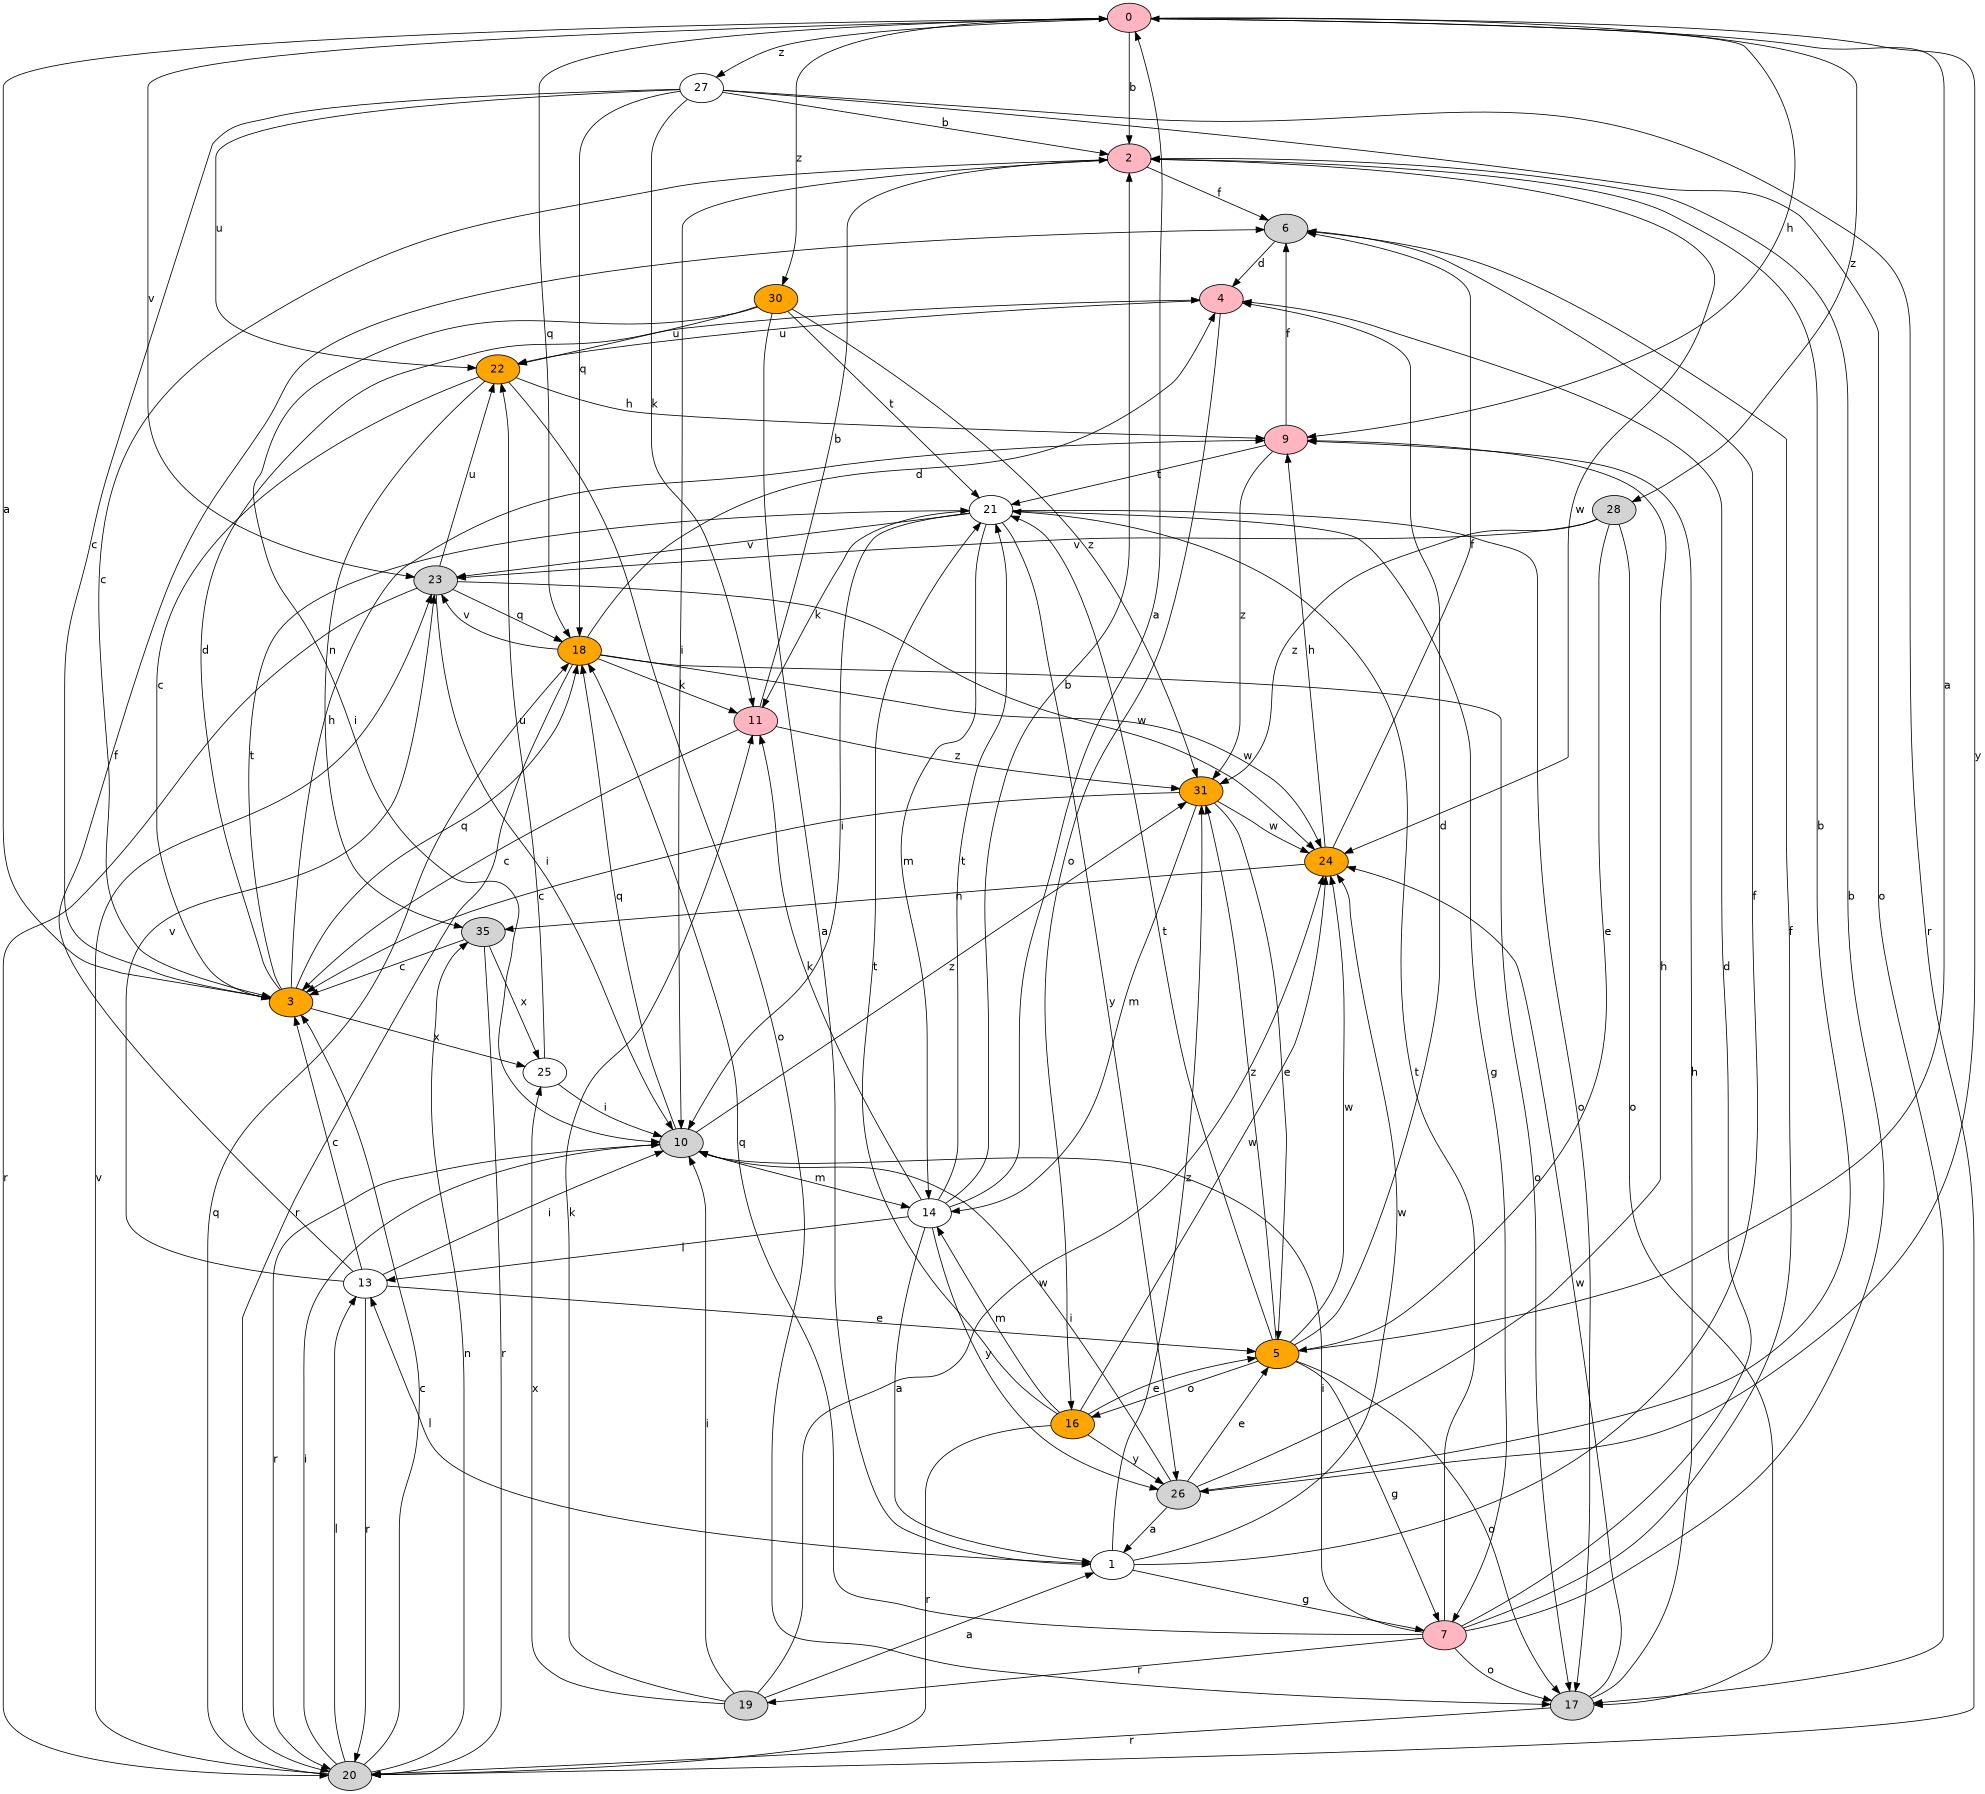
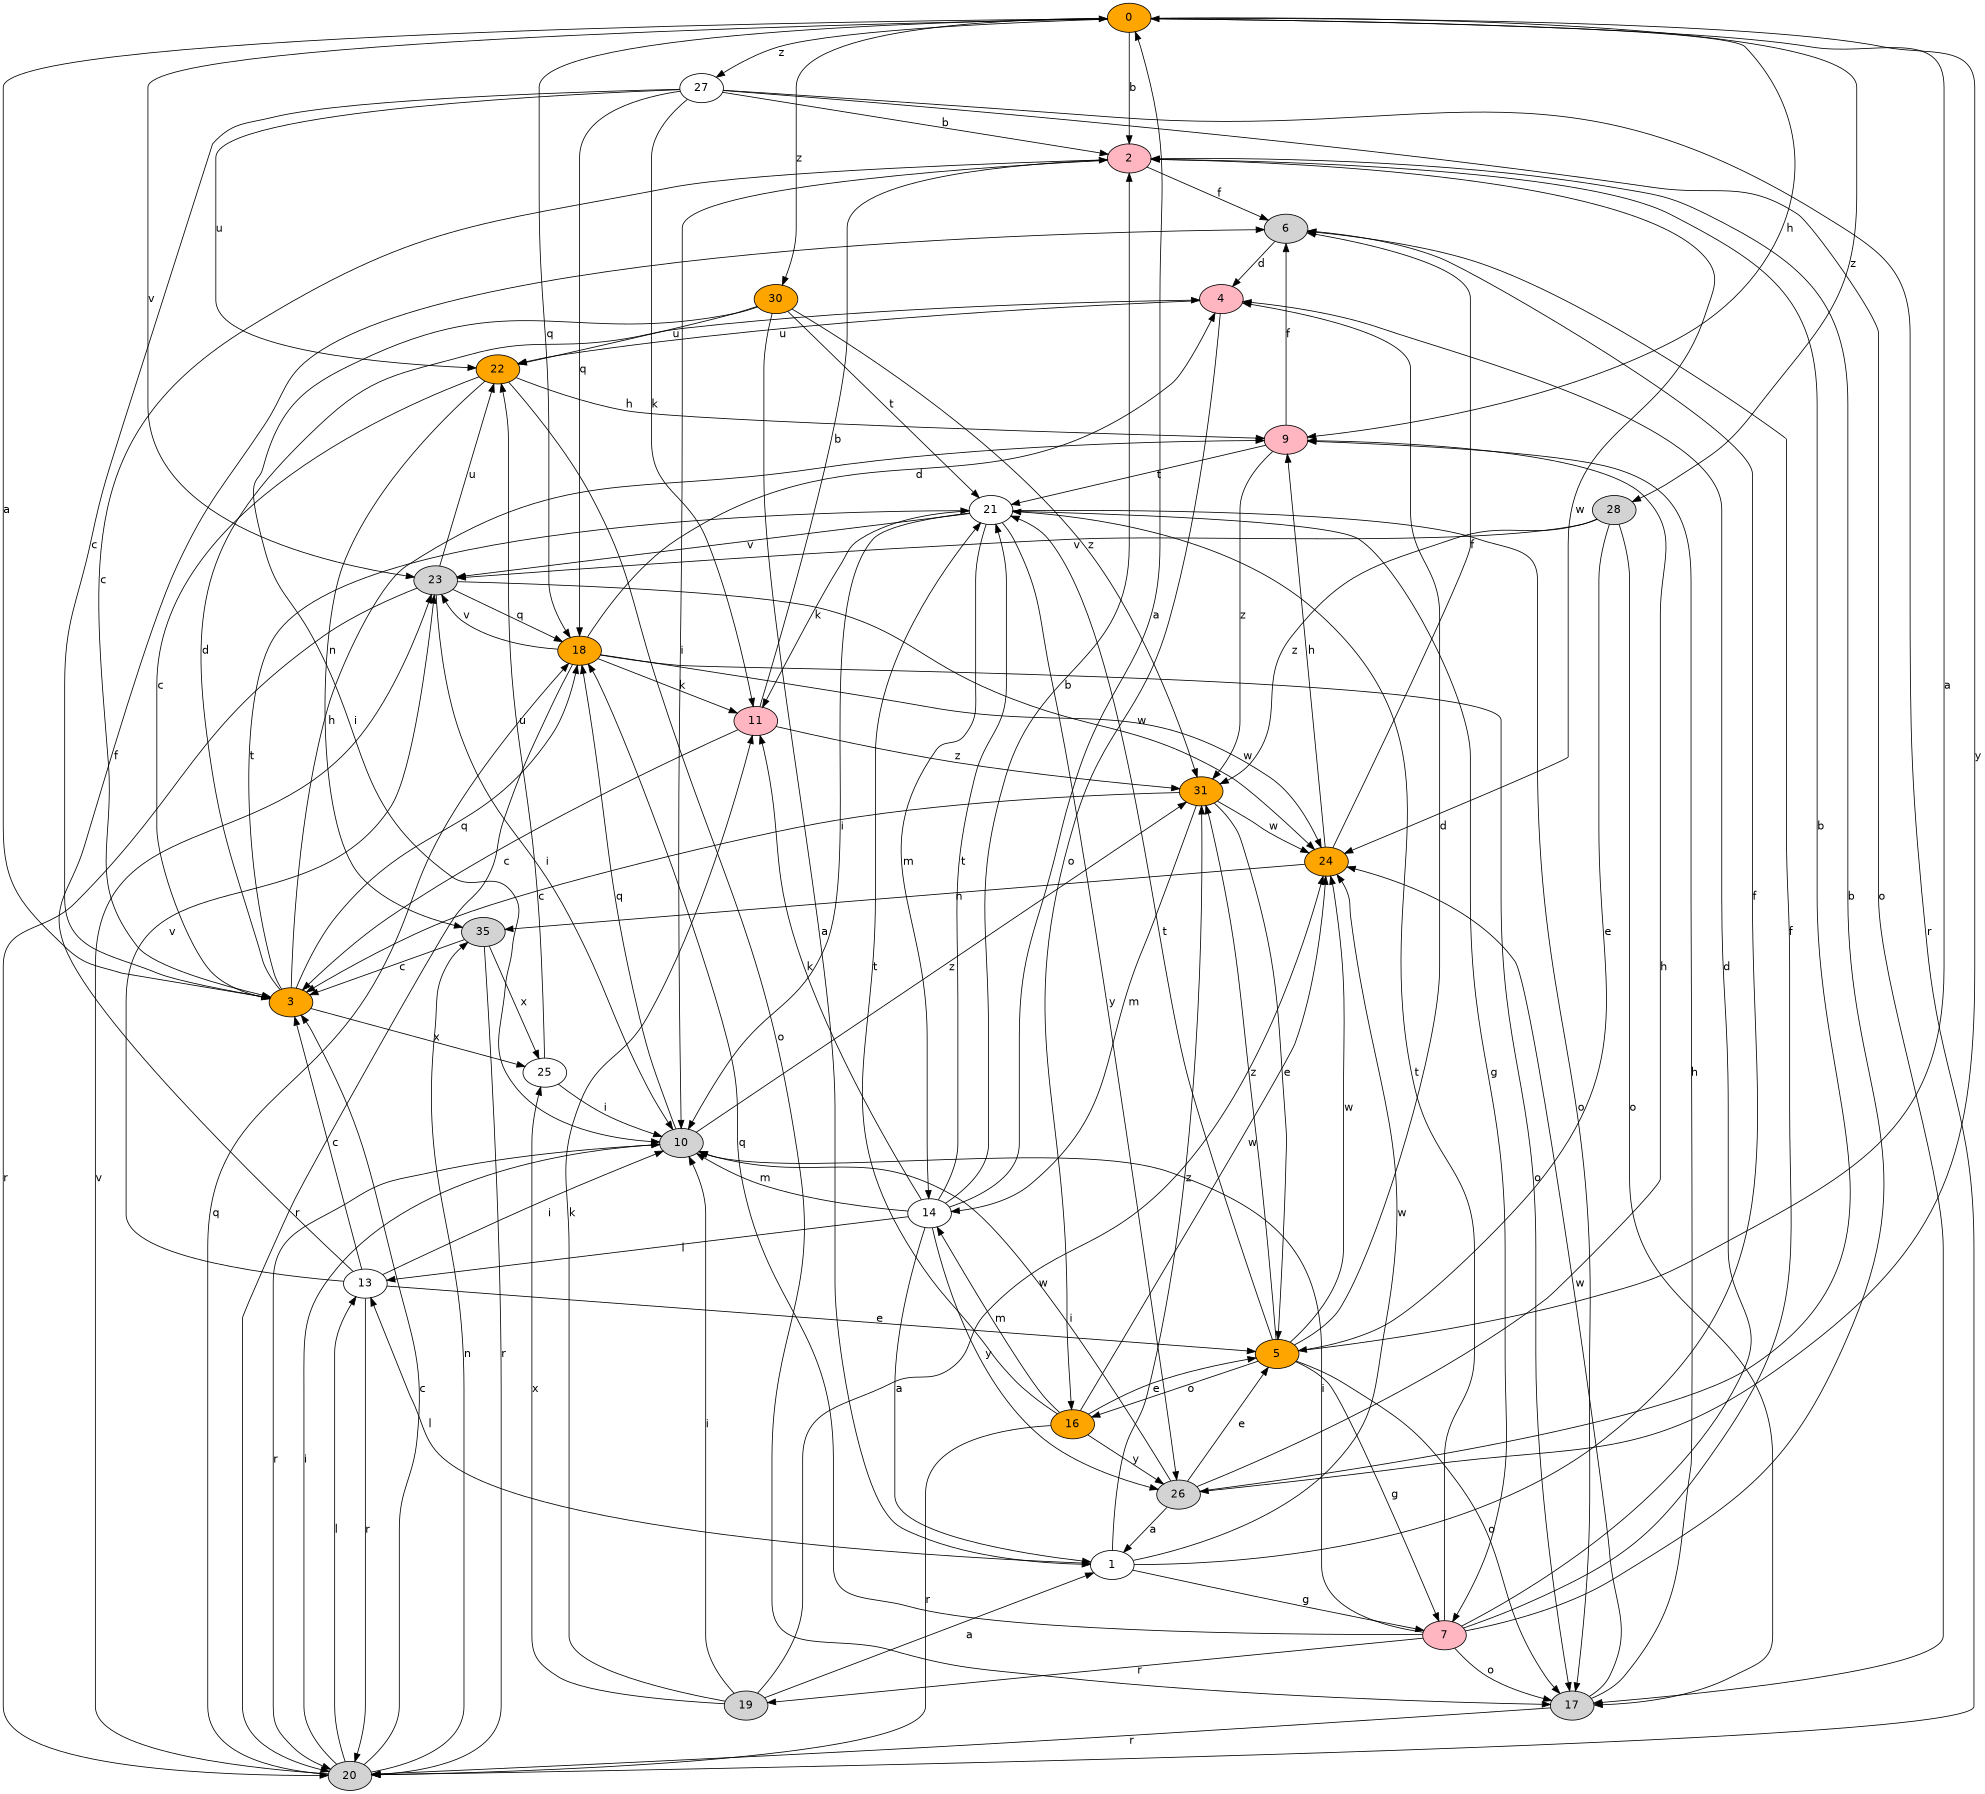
  strict digraph {
    fontname="DejaVu Sans"
    node [fillcolor=lightgrey fontname="DejaVu Sans" style=filled]
    edge [fontname="DejaVu Sans"]
-   0 [fillcolor=lightpink]
+   0 [fillcolor=orange]
    2 [fillcolor=lightpink]
    9 [fillcolor=lightpink]
    18 [fillcolor=orange]
    23
    26
    27 [fillcolor=white]
    28
    30 [fillcolor=orange]
    6
    24 [fillcolor=orange]
    3 [fillcolor=orange]
    10
    31 [fillcolor=orange]
    21 [fillcolor=white]
    4 [fillcolor=lightpink]
    17
    20
    11 [fillcolor=lightpink]
    22 [fillcolor=orange]
    1 [fillcolor=white]
    5 [fillcolor=orange]
    7 [fillcolor=lightpink]
    13 [fillcolor=white]
    19
    n26 [label=35]
    14 [fillcolor=white]
    25 [fillcolor=white]
    16 [fillcolor=orange]
    0 -> 2 [label=b]
    0 -> 9 [label=h]
    0 -> 18 [label=q]
    0 -> 23 [label=v]
    0 -> 26 [label=y]
    0 -> 27 [label=z]
    0 -> 28 [label=z]
    0 -> 30 [label=z]
    2 -> 6 [label=f]
    2 -> 24 [label=w]
    2 -> 3 [label=c]
    2 -> 10 [label=i]
    9 -> 6 [label=f]
    9 -> 31 [label=z]
    9 -> 21 [label=t]
    18 -> 23 [label=v]
    18 -> 24 [label=w]
    18 -> 4 [label=d]
    18 -> 17 [label=o]
    18 -> 20 [label=r]
    18 -> 11 [label=k]
    23 -> 18 [label=q]
    23 -> 24 [label=w]
    23 -> 10 [label=i]
    23 -> 20 [label=r]
    23 -> 22 [label=u]
    26 -> 2 [label=b]
    26 -> 9 [label=h]
    26 -> 10 [label=i]
    26 -> 1 [label=a]
    26 -> 5 [label=e]
    27 -> 2 [label=b]
    27 -> 18 [label=q]
    27 -> 3 [label=c]
    27 -> 17 [label=o]
    27 -> 20 [label=r]
    27 -> 11 [label=k]
    27 -> 22 [label=u]
    28 -> 23 [label=v]
    28 -> 31 [label=z]
    28 -> 17 [label=o]
    28 -> 5 [label=e]
    30 -> 10 [label=i]
    30 -> 31 [label=z]
    30 -> 21 [label=t]
    30 -> 22 [label=u]
    30 -> 1 [label=a]
    6 -> 4 [label=d]
    24 -> 9 [label=h]
    24 -> 6 [label=f]
    24 -> n26 [label=n]
    3 -> 0 [label=a]
    3 -> 9 [label=h]
    3 -> 18 [label=q]
    3 -> 21 [label=t]
    3 -> 4 [label=d]
    3 -> 25 [label=x]
    10 -> 18 [label=q]
    10 -> 31 [label=z]
    10 -> 20 [label=r]
-   10 -> 14 [label=m]
+   14 -> 10 [label=m]
    31 -> 24 [label=w]
    31 -> 3 [label=c]
    31 -> 5 [label=e]
    31 -> 14 [label=m]
    21 -> 23 [label=v]
    21 -> 26 [label=y]
    21 -> 10 [label=i]
    21 -> 17 [label=o]
    21 -> 11 [label=k]
    21 -> 7 [label=g]
    21 -> 14 [label=m]
    4 -> 22 [label=u]
    4 -> 16 [label=o]
    17 -> 9 [label=h]
    17 -> 24 [label=w]
    17 -> 20 [label=r]
    20 -> 18 [label=q]
    20 -> 23 [label=v]
    20 -> 3 [label=c]
    20 -> 10 [label=i]
    20 -> 13 [label=l]
    20 -> n26 [label=n]
    11 -> 2 [label=b]
    11 -> 3 [label=c]
    11 -> 31 [label=z]
    22 -> 9 [label=h]
    22 -> 3 [label=c]
    22 -> 17 [label=o]
    22 -> n26 [label=n]
    1 -> 6 [label=f]
    1 -> 24 [label=w]
    1 -> 31 [label=z]
    1 -> 7 [label=g]
    1 -> 13 [label=l]
    5 -> 0 [label=a]
    5 -> 24 [label=w]
    5 -> 31 [label=z]
    5 -> 21 [label=t]
    5 -> 4 [label=d]
    5 -> 17 [label=o]
    5 -> 7 [label=g]
    5 -> 16 [label=o]
    7 -> 2 [label=b]
    7 -> 18 [label=q]
    7 -> 6 [label=f]
    7 -> 10 [label=i]
    7 -> 21 [label=t]
    7 -> 4 [label=d]
    7 -> 17 [label=o]
    7 -> 19 [label=r]
    13 -> 23 [label=v]
    13 -> 6 [label=f]
    13 -> 3 [label=c]
    13 -> 10 [label=i]
    13 -> 20 [label=r]
    13 -> 5 [label=e]
    19 -> 24 [label=w]
    19 -> 10 [label=i]
    19 -> 11 [label=k]
    19 -> 1 [label=a]
    19 -> 25 [label=x]
    n26 -> 3 [label=c]
    n26 -> 20 [label=r]
    n26 -> 25 [label=x]
    14 -> 0 [label=a]
    14 -> 2 [label=b]
    14 -> 26 [label=y]
    14 -> 21 [label=t]
    14 -> 11 [label=k]
    14 -> 1 [label=a]
    14 -> 13 [label=l]
    25 -> 10 [label=i]
    25 -> 22 [label=u]
    16 -> 26 [label=y]
    16 -> 24 [label=w]
    16 -> 21 [label=t]
    16 -> 20 [label=r]
    16 -> 5 [label=e]
    16 -> 14 [label=m]
  }
